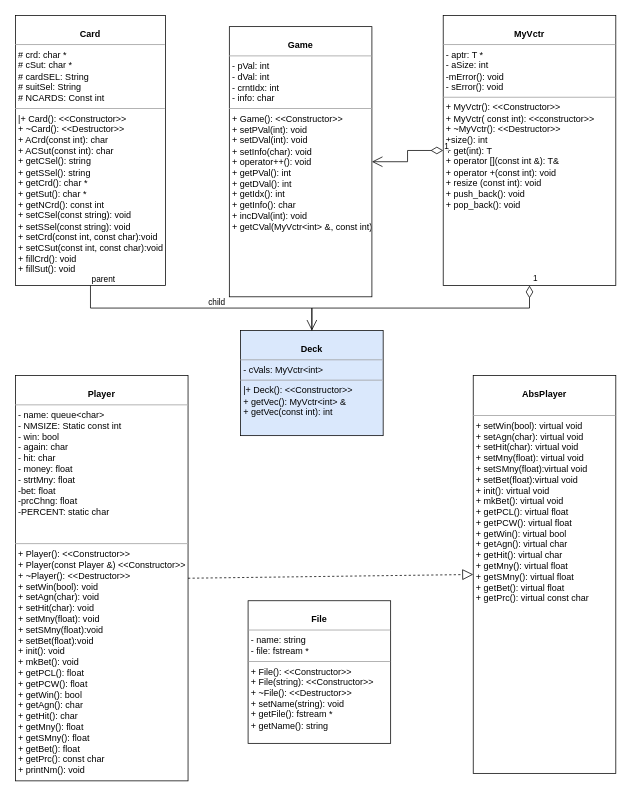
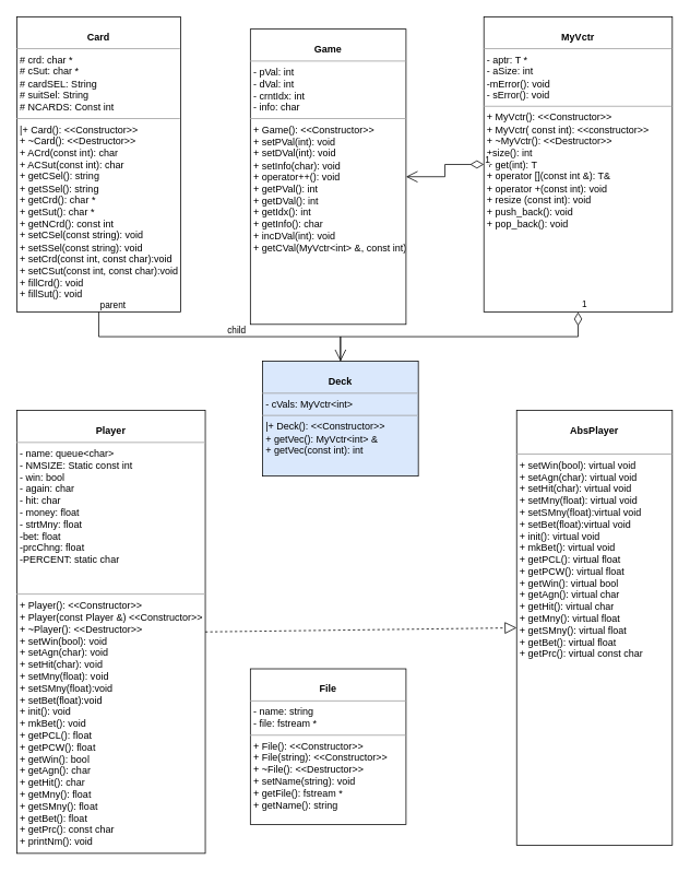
  <mxCell id="0" />
  <mxCell id="1" parent="0" />
  <mxCell id="2" value="&lt;p style=&quot;margin:0px;margin-top:4px;text-align:center;&quot;&gt;&lt;br&gt;&lt;b&gt;Card&lt;/b&gt;&lt;/p&gt;&lt;hr size=&quot;1&quot;&gt;&lt;p style=&quot;margin:0px;margin-left:4px;&quot;&gt;# crd: char *&lt;br&gt;# cSut: char *&lt;/p&gt;&lt;p style=&quot;margin:0px;margin-left:4px;&quot;&gt;# cardSEL: String&lt;/p&gt;&lt;p style=&quot;margin:0px;margin-left:4px;&quot;&gt;# suitSel: String&lt;/p&gt;&lt;p style=&quot;margin:0px;margin-left:4px;&quot;&gt;# NCARDS: Const int&lt;/p&gt;&lt;hr size=&quot;1&quot;&gt;&lt;p style=&quot;margin:0px;margin-left:4px;&quot;&gt;|+ Card(): &amp;lt;&amp;lt;Constructor&amp;gt;&amp;gt;&lt;br&gt;+ ~Card(): &amp;lt;&amp;lt;Destructor&amp;gt;&amp;gt;&lt;/p&gt;&lt;p style=&quot;margin:0px;margin-left:4px;&quot;&gt;+ ACrd(const int): char&lt;/p&gt;&lt;p style=&quot;margin:0px;margin-left:4px;&quot;&gt;+ ACSut(const int): char&lt;/p&gt;&lt;p style=&quot;margin:0px;margin-left:4px;&quot;&gt;+ getCSel(): string&lt;/p&gt;&lt;p style=&quot;margin:0px;margin-left:4px;&quot;&gt;+ getSSel(): string&lt;/p&gt;&lt;p style=&quot;margin:0px;margin-left:4px;&quot;&gt;+ getCrd(): char *&lt;/p&gt;&lt;p style=&quot;margin:0px;margin-left:4px;&quot;&gt;+ getSut(): char *&lt;/p&gt;&lt;p style=&quot;margin:0px;margin-left:4px;&quot;&gt;+ getNCrd(): const int&lt;/p&gt;&lt;p style=&quot;margin:0px;margin-left:4px;&quot;&gt;+ setCSel(const string): void&lt;/p&gt;&lt;p style=&quot;margin:0px;margin-left:4px;&quot;&gt;+ setSSel(const string): void&lt;/p&gt;&lt;p style=&quot;margin:0px;margin-left:4px;&quot;&gt;+ setCrd(const int, const char):void&lt;/p&gt;&lt;p style=&quot;margin:0px;margin-left:4px;&quot;&gt;+ setCSut(const int, const char):void&lt;/p&gt;&lt;p style=&quot;margin:0px;margin-left:4px;&quot;&gt;+ fillCrd(): void&lt;/p&gt;&lt;p style=&quot;margin:0px;margin-left:4px;&quot;&gt;+ fillSut(): void&lt;/p&gt;" style="verticalAlign=top;align=left;overflow=fill;fontSize=12;fontFamily=Helvetica;html=1;" parent="1" vertex="1"><mxGeometry x="20" y="20" width="200" height="360" as="geometry" /></mxCell>
  <mxCell id="3" value="&lt;p style=&quot;margin:0px;margin-top:4px;text-align:center;&quot;&gt;&lt;br&gt;&lt;b&gt;Deck&lt;/b&gt;&lt;/p&gt;&lt;hr size=&quot;1&quot;&gt;&lt;p style=&quot;margin:0px;margin-left:4px;&quot;&gt;- cVals: MyVctr&amp;lt;int&amp;gt;&lt;br&gt;&lt;/p&gt;&lt;hr size=&quot;1&quot;&gt;&lt;p style=&quot;margin:0px;margin-left:4px;&quot;&gt;|+ Deck(): &amp;lt;&amp;lt;Constructor&amp;gt;&amp;gt;&lt;br&gt;+ getVec(): MyVctr&amp;lt;int&amp;gt; &amp;amp;&lt;/p&gt;&lt;p style=&quot;margin:0px;margin-left:4px;&quot;&gt;+ getVec(const int): int&lt;/p&gt;" style="verticalAlign=top;align=left;overflow=fill;fontSize=12;fontFamily=Helvetica;html=1;fillColor=#dae8fc;" parent="1" vertex="1"><mxGeometry x="320" y="440" width="190" height="140" as="geometry" /></mxCell>
  <mxCell id="4" value="" style="endArrow=none;html=1;edgeStyle=orthogonalEdgeStyle;rounded=0;exitX=0.5;exitY=1;exitDx=0;exitDy=0;entryX=0.5;entryY=0;entryDx=0;entryDy=0;" parent="1" source="2" target="3" edge="1"><mxGeometry relative="1" as="geometry"><mxPoint x="330" y="280" as="sourcePoint" /><mxPoint x="490" y="280" as="targetPoint" /></mxGeometry></mxCell>
  <mxCell id="5" value="parent" style="edgeLabel;resizable=0;html=1;align=left;verticalAlign=bottom;" parent="4" connectable="0" vertex="1"><mxGeometry x="-1" relative="1" as="geometry" /></mxCell>
  <mxCell id="6" value="child" style="edgeLabel;resizable=0;html=1;align=right;verticalAlign=bottom;" parent="4" connectable="0" vertex="1"><mxGeometry x="1" relative="1" as="geometry"><mxPoint x="-115" y="-30" as="offset" /></mxGeometry></mxCell>
  <mxCell id="7" value="&lt;p style=&quot;margin:0px;margin-top:4px;text-align:center;&quot;&gt;&lt;br&gt;&lt;b&gt;Player&lt;/b&gt;&lt;/p&gt;&lt;hr size=&quot;1&quot;&gt;&lt;p style=&quot;margin:0px;margin-left:4px;&quot;&gt;- name: queue&amp;lt;char&amp;gt;&lt;br&gt;- NMSIZE: Static const int&lt;/p&gt;&lt;p style=&quot;margin:0px;margin-left:4px;&quot;&gt;- win: bool&lt;/p&gt;&lt;p style=&quot;margin:0px;margin-left:4px;&quot;&gt;- again: char&lt;/p&gt;&lt;p style=&quot;margin:0px;margin-left:4px;&quot;&gt;- hit: char&lt;/p&gt;&lt;p style=&quot;margin:0px;margin-left:4px;&quot;&gt;- money: float&lt;/p&gt;&lt;p style=&quot;margin:0px;margin-left:4px;&quot;&gt;- strtMny: float&lt;/p&gt;&lt;p style=&quot;margin:0px;margin-left:4px;&quot;&gt;-bet: float&lt;/p&gt;&lt;p style=&quot;margin:0px;margin-left:4px;&quot;&gt;-prcChng: float&lt;/p&gt;&lt;p style=&quot;margin:0px;margin-left:4px;&quot;&gt;-PERCENT: static char&lt;/p&gt;&lt;p style=&quot;margin:0px;margin-left:4px;&quot;&gt;&lt;br&gt;&lt;/p&gt;&lt;p style=&quot;margin:0px;margin-left:4px;&quot;&gt;&lt;br&gt;&lt;/p&gt;&lt;hr size=&quot;1&quot;&gt;&lt;p style=&quot;margin:0px;margin-left:4px;&quot;&gt;+ Player(): &amp;lt;&amp;lt;Constructor&amp;gt;&amp;gt;&lt;/p&gt;&lt;p style=&quot;margin:0px;margin-left:4px;&quot;&gt;+ Player(const Player &amp;amp;) &amp;lt;&amp;lt;Constructor&amp;gt;&amp;gt;&lt;/p&gt;&lt;p style=&quot;margin:0px;margin-left:4px;&quot;&gt;+ ~Player(): &amp;lt;&amp;lt;Destructor&amp;gt;&amp;gt;&lt;/p&gt;&lt;p style=&quot;margin:0px;margin-left:4px;&quot;&gt;+ setWin(bool): void&lt;/p&gt;&lt;p style=&quot;margin:0px;margin-left:4px;&quot;&gt;+ setAgn(char): void&lt;/p&gt;&lt;p style=&quot;margin:0px;margin-left:4px;&quot;&gt;+ setHit(char): void&lt;/p&gt;&lt;p style=&quot;margin:0px;margin-left:4px;&quot;&gt;+ setMny(float): void&lt;/p&gt;&lt;p style=&quot;margin:0px;margin-left:4px;&quot;&gt;+ setSMny(float):void&lt;/p&gt;&lt;p style=&quot;margin:0px;margin-left:4px;&quot;&gt;+ setBet(float):void&lt;/p&gt;&lt;p style=&quot;margin:0px;margin-left:4px;&quot;&gt;+ init(): void&lt;/p&gt;&lt;p style=&quot;margin:0px;margin-left:4px;&quot;&gt;+ mkBet(): void&lt;/p&gt;&lt;p style=&quot;margin:0px;margin-left:4px;&quot;&gt;+ getPCL(): float&lt;/p&gt;&lt;p style=&quot;margin:0px;margin-left:4px;&quot;&gt;+ getPCW(): float&lt;/p&gt;&lt;p style=&quot;margin:0px;margin-left:4px;&quot;&gt;+ getWin(): bool&lt;/p&gt;&lt;p style=&quot;margin:0px;margin-left:4px;&quot;&gt;+ getAgn(): char&lt;/p&gt;&lt;p style=&quot;margin:0px;margin-left:4px;&quot;&gt;+ getHit(): char&lt;/p&gt;&lt;p style=&quot;margin:0px;margin-left:4px;&quot;&gt;+ getMny(): float&lt;/p&gt;&lt;p style=&quot;margin:0px;margin-left:4px;&quot;&gt;+ getSMny(): float&lt;/p&gt;&lt;p style=&quot;margin:0px;margin-left:4px;&quot;&gt;+ getBet(): float&lt;/p&gt;&lt;p style=&quot;margin:0px;margin-left:4px;&quot;&gt;+ getPrc(): const char&lt;/p&gt;&lt;p style=&quot;margin:0px;margin-left:4px;&quot;&gt;+ printNm(): void&lt;/p&gt;" style="verticalAlign=top;align=left;overflow=fill;fontSize=12;fontFamily=Helvetica;html=1;" parent="1" vertex="1"><mxGeometry x="20" y="500" width="230" height="540" as="geometry" /></mxCell>
  <mxCell id="8" value="&lt;p style=&quot;margin:0px;margin-top:4px;text-align:center;&quot;&gt;&lt;br&gt;&lt;b&gt;AbsPlayer&lt;/b&gt;&lt;/p&gt;&lt;p style=&quot;margin:0px;margin-left:4px;&quot;&gt;&lt;br&gt;&lt;/p&gt;&lt;hr size=&quot;1&quot;&gt;&lt;p style=&quot;margin:0px;margin-left:4px;&quot;&gt;+ setWin(bool): virtual void&lt;/p&gt;&lt;p style=&quot;margin:0px;margin-left:4px;&quot;&gt;+ setAgn(char): virtual void&lt;/p&gt;&lt;p style=&quot;margin:0px;margin-left:4px;&quot;&gt;+ setHit(char): virtual void&lt;/p&gt;&lt;p style=&quot;margin:0px;margin-left:4px;&quot;&gt;+ setMny(float): virtual void&lt;/p&gt;&lt;p style=&quot;margin:0px;margin-left:4px;&quot;&gt;+ setSMny(float):virtual void&lt;/p&gt;&lt;p style=&quot;margin:0px;margin-left:4px;&quot;&gt;+ setBet(float):virtual void&lt;/p&gt;&lt;p style=&quot;margin:0px;margin-left:4px;&quot;&gt;+ init(): virtual void&lt;/p&gt;&lt;p style=&quot;margin:0px;margin-left:4px;&quot;&gt;+ mkBet(): virtual void&lt;/p&gt;&lt;p style=&quot;margin:0px;margin-left:4px;&quot;&gt;+ getPCL(): virtual float&lt;/p&gt;&lt;p style=&quot;margin:0px;margin-left:4px;&quot;&gt;+ getPCW(): virtual float&lt;/p&gt;&lt;p style=&quot;margin:0px;margin-left:4px;&quot;&gt;+ getWin(): virtual bool&lt;/p&gt;&lt;p style=&quot;margin:0px;margin-left:4px;&quot;&gt;+ getAgn(): virtual char&lt;/p&gt;&lt;p style=&quot;margin:0px;margin-left:4px;&quot;&gt;+ getHit(): virtual char&lt;/p&gt;&lt;p style=&quot;margin:0px;margin-left:4px;&quot;&gt;+ getMny(): virtual float&lt;/p&gt;&lt;p style=&quot;margin:0px;margin-left:4px;&quot;&gt;+ getSMny(): virtual float&lt;/p&gt;&lt;p style=&quot;margin:0px;margin-left:4px;&quot;&gt;+ getBet(): virtual float&lt;/p&gt;&lt;p style=&quot;margin:0px;margin-left:4px;&quot;&gt;+ getPrc(): virtual const char&lt;/p&gt;" style="verticalAlign=top;align=left;overflow=fill;fontSize=12;fontFamily=Helvetica;html=1;" parent="1" vertex="1"><mxGeometry x="630" y="500" width="190" height="530" as="geometry" /></mxCell>
  <mxCell id="9" value="" style="endArrow=block;dashed=1;endFill=0;endSize=12;html=1;rounded=0;entryX=0;entryY=0.5;entryDx=0;entryDy=0;exitX=1;exitY=0.5;exitDx=0;exitDy=0;" parent="1" source="7" target="8" edge="1"><mxGeometry width="160" relative="1" as="geometry"><mxPoint x="330" y="280" as="sourcePoint" /><mxPoint x="490" y="280" as="targetPoint" /></mxGeometry></mxCell>
- <mxCell id="10" value="&lt;p style=&quot;margin:0px;margin-top:4px;text-align:center;&quot;&gt;&lt;br&gt;&lt;b&gt;File&lt;/b&gt;&lt;/p&gt;&lt;hr size=&quot;1&quot;&gt;&lt;p style=&quot;margin:0px;margin-left:4px;&quot;&gt;- name: string&lt;br&gt;- file: fstream *&lt;/p&gt;&lt;hr size=&quot;1&quot;&gt;&lt;p style=&quot;margin:0px;margin-left:4px;&quot;&gt;+ File(): &amp;lt;&amp;lt;Constructor&amp;gt;&amp;gt;&lt;/p&gt;&lt;p style=&quot;margin:0px;margin-left:4px;&quot;&gt;+ File(string): &amp;lt;&amp;lt;Constructor&amp;gt;&amp;gt;&lt;/p&gt;&lt;p style=&quot;margin:0px;margin-left:4px;&quot;&gt;+ ~File(): &amp;lt;&amp;lt;Destructor&amp;gt;&amp;gt;&lt;br&gt;+ setName(string): void&lt;/p&gt;&lt;p style=&quot;margin:0px;margin-left:4px;&quot;&gt;+ getFile(): fstream *&lt;/p&gt;&lt;p style=&quot;margin:0px;margin-left:4px;&quot;&gt;+ getName(): string&lt;/p&gt;" style="verticalAlign=top;align=left;overflow=fill;fontSize=12;fontFamily=Helvetica;html=1;" parent="1" vertex="1"><mxGeometry x="330" y="800" width="190" height="190" as="geometry" /></mxCell>
+ <mxCell id="10" value="&lt;p style=&quot;margin:0px;margin-top:4px;text-align:center;&quot;&gt;&lt;br&gt;&lt;b&gt;File&lt;/b&gt;&lt;/p&gt;&lt;hr size=&quot;1&quot;&gt;&lt;p style=&quot;margin:0px;margin-left:4px;&quot;&gt;- name: string&lt;br&gt;- file: fstream *&lt;/p&gt;&lt;hr size=&quot;1&quot;&gt;&lt;p style=&quot;margin:0px;margin-left:4px;&quot;&gt;+ File(): &amp;lt;&amp;lt;Constructor&amp;gt;&amp;gt;&lt;/p&gt;&lt;p style=&quot;margin:0px;margin-left:4px;&quot;&gt;+ File(string): &amp;lt;&amp;lt;Constructor&amp;gt;&amp;gt;&lt;/p&gt;&lt;p style=&quot;margin:0px;margin-left:4px;&quot;&gt;+ ~File(): &amp;lt;&amp;lt;Destructor&amp;gt;&amp;gt;&lt;br&gt;+ setName(string): void&lt;/p&gt;&lt;p style=&quot;margin:0px;margin-left:4px;&quot;&gt;+ getFile(): fstream *&lt;/p&gt;&lt;p style=&quot;margin:0px;margin-left:4px;&quot;&gt;+ getName(): string&lt;/p&gt;" style="verticalAlign=top;align=left;overflow=fill;fontSize=12;fontFamily=Helvetica;html=1;" parent="1" vertex="1"><mxGeometry x="305" y="815" width="190" height="190" as="geometry" /></mxCell>
  <mxCell id="11" value="&lt;p style=&quot;margin:0px;margin-top:4px;text-align:center;&quot;&gt;&lt;br&gt;&lt;b&gt;MyVctr&lt;/b&gt;&lt;/p&gt;&lt;hr size=&quot;1&quot;&gt;&lt;p style=&quot;margin:0px;margin-left:4px;&quot;&gt;- aptr: T *&lt;br&gt;- aSize: int&lt;/p&gt;&lt;p style=&quot;margin:0px;margin-left:4px;&quot;&gt;-mError(): void&lt;/p&gt;&lt;p style=&quot;margin:0px;margin-left:4px;&quot;&gt;- sError(): void&lt;/p&gt;&lt;hr size=&quot;1&quot;&gt;&lt;p style=&quot;margin:0px;margin-left:4px;&quot;&gt;+ MyVctr(): &amp;lt;&amp;lt;Constructor&amp;gt;&amp;gt;&lt;/p&gt;&lt;p style=&quot;margin:0px;margin-left:4px;&quot;&gt;+ MyVctr( const int): &amp;lt;&amp;lt;constructor&amp;gt;&amp;gt;&lt;/p&gt;&lt;p style=&quot;margin:0px;margin-left:4px;&quot;&gt;+ ~MyVctr(): &amp;lt;&amp;lt;Destructor&amp;gt;&amp;gt;&lt;/p&gt;&lt;p style=&quot;margin:0px;margin-left:4px;&quot;&gt;+size(): int&lt;/p&gt;&lt;p style=&quot;margin:0px;margin-left:4px;&quot;&gt;+ get(int): T&lt;/p&gt;&lt;p style=&quot;margin:0px;margin-left:4px;&quot;&gt;+ operator [](const int &amp;amp;): T&amp;amp;&lt;/p&gt;&lt;p style=&quot;margin:0px;margin-left:4px;&quot;&gt;+ operator +(const int): void&lt;/p&gt;&lt;p style=&quot;margin:0px;margin-left:4px;&quot;&gt;+ resize (const int): void&lt;br&gt;+ push_back(): void&lt;/p&gt;&lt;p style=&quot;margin:0px;margin-left:4px;&quot;&gt;+ pop_back(): void&lt;/p&gt;" style="verticalAlign=top;align=left;overflow=fill;fontSize=12;fontFamily=Helvetica;html=1;" parent="1" vertex="1"><mxGeometry x="590" y="20" width="230" height="360" as="geometry" /></mxCell>
  <mxCell id="12" value="1" style="endArrow=open;html=1;endSize=12;startArrow=diamondThin;startSize=14;startFill=0;edgeStyle=orthogonalEdgeStyle;align=left;verticalAlign=bottom;rounded=0;exitX=0.5;exitY=1;exitDx=0;exitDy=0;entryX=0.5;entryY=0;entryDx=0;entryDy=0;" parent="1" source="11" target="3" edge="1"><mxGeometry x="-1" y="3" relative="1" as="geometry"><mxPoint x="330" y="280" as="sourcePoint" /><mxPoint x="490" y="280" as="targetPoint" /></mxGeometry></mxCell>
  <mxCell id="13" value="&lt;p style=&quot;margin:0px;margin-top:4px;text-align:center;&quot;&gt;&lt;br&gt;&lt;b&gt;Game&lt;/b&gt;&lt;/p&gt;&lt;hr size=&quot;1&quot;&gt;&lt;p style=&quot;margin:0px;margin-left:4px;&quot;&gt;- pVal: int&lt;br&gt;- dVal: int&lt;/p&gt;&lt;p style=&quot;margin:0px;margin-left:4px;&quot;&gt;- crntIdx: int&lt;/p&gt;&lt;p style=&quot;margin:0px;margin-left:4px;&quot;&gt;- info: char&lt;/p&gt;&lt;hr size=&quot;1&quot;&gt;&lt;p style=&quot;margin:0px;margin-left:4px;&quot;&gt;+ Game(): &amp;lt;&amp;lt;Constructor&amp;gt;&amp;gt;&lt;br&gt;+ setPVal(int): void&lt;/p&gt;&lt;p style=&quot;margin:0px;margin-left:4px;&quot;&gt;+ setDVal(int): void&lt;/p&gt;&lt;p style=&quot;margin:0px;margin-left:4px;&quot;&gt;+ setInfo(char): void&lt;/p&gt;&lt;p style=&quot;margin:0px;margin-left:4px;&quot;&gt;+ operator++(): void&lt;/p&gt;&lt;p style=&quot;margin:0px;margin-left:4px;&quot;&gt;+ getPVal(): int&lt;/p&gt;&lt;p style=&quot;margin:0px;margin-left:4px;&quot;&gt;+ getDVal(): int&lt;/p&gt;&lt;p style=&quot;margin:0px;margin-left:4px;&quot;&gt;+ getIdx(): int&lt;/p&gt;&lt;p style=&quot;margin:0px;margin-left:4px;&quot;&gt;+ getInfo(): char&lt;/p&gt;&lt;p style=&quot;margin:0px;margin-left:4px;&quot;&gt;+ incDVal(int): void&lt;/p&gt;&lt;p style=&quot;margin:0px;margin-left:4px;&quot;&gt;+ getCVal(MyVctr&amp;lt;int&amp;gt; &amp;amp;, const int): int&lt;/p&gt;" style="verticalAlign=top;align=left;overflow=fill;fontSize=12;fontFamily=Helvetica;html=1;" parent="1" vertex="1"><mxGeometry x="305" y="35" width="190" height="360" as="geometry" /></mxCell>
  <mxCell id="14" value="1" style="endArrow=open;html=1;endSize=12;startArrow=diamondThin;startSize=14;startFill=0;edgeStyle=orthogonalEdgeStyle;align=left;verticalAlign=bottom;rounded=0;exitX=0;exitY=0.5;exitDx=0;exitDy=0;entryX=1;entryY=0.5;entryDx=0;entryDy=0;" parent="1" source="11" target="13" edge="1"><mxGeometry x="-1" y="3" relative="1" as="geometry"><mxPoint x="330" y="280" as="sourcePoint" /><mxPoint x="490" y="280" as="targetPoint" /></mxGeometry></mxCell>
